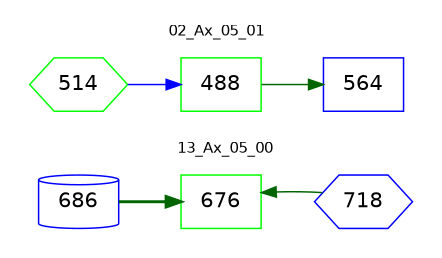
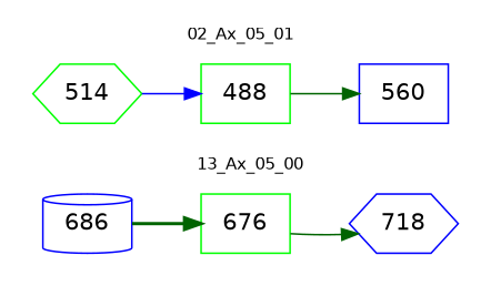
  digraph {
    fontname="DejaVu Sans"
    rankdir=LR
    node [color=blue fontname="DejaVu Sans" shape=box]
    edge [color=darkgreen fontname="DejaVu Sans" style=solid]
    n1 [label=686 shape=cylinder]
    n2 [color=green label=676]
    n3 [label=718 shape=hexagon]
    n4 [color=green label=514 shape=hexagon]
    n5 [color=green label=488]
-   n6 [label=564]
+   n6 [label=560]
    subgraph cluster_1 {
      color=white
      fontsize=10
      label="13_Ax_05_00"
      n1
      n2
      n3
    }
    subgraph cluster_2 {
      color=white
      fontsize=10
      label="02_Ax_05_01"
      n4
      n5
      n6
    }
    n1 -> n2 [style=bold]
-   n3 -> n2
+   n2 -> n3
    n4 -> n5 [color=blue]
    n5 -> n6
  }
